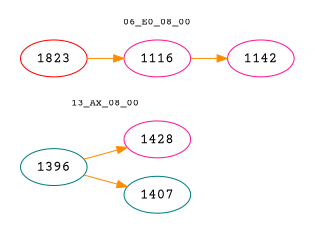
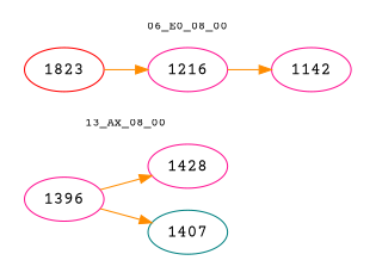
  digraph {
    fontname="Courier Prime"
    rankdir=LR
    node [color=deeppink fontname="Courier Prime"]
    edge [color=darkorange fontname="Courier Prime"]
    n1 [color=teal label=1407]
-   n2 [color=teal label=1396]
+   n2 [label=1396]
    n3 [label=1428]
    n4 [color=red label=1823]
-   n5 [label=1116]
+   n5 [label=1216]
    n6 [label=1142]
    subgraph cluster_1 {
      color=white
      fontsize=10
      label="13_Ax_08_00"
      n1
      n2
      n3
    }
    subgraph cluster_2 {
      color=white
      fontsize=10
      label="06_E0_08_00"
      n4
      n5
      n6
    }
    n2 -> n1
    n2 -> n3
    n4 -> n5
    n5 -> n6
  }
